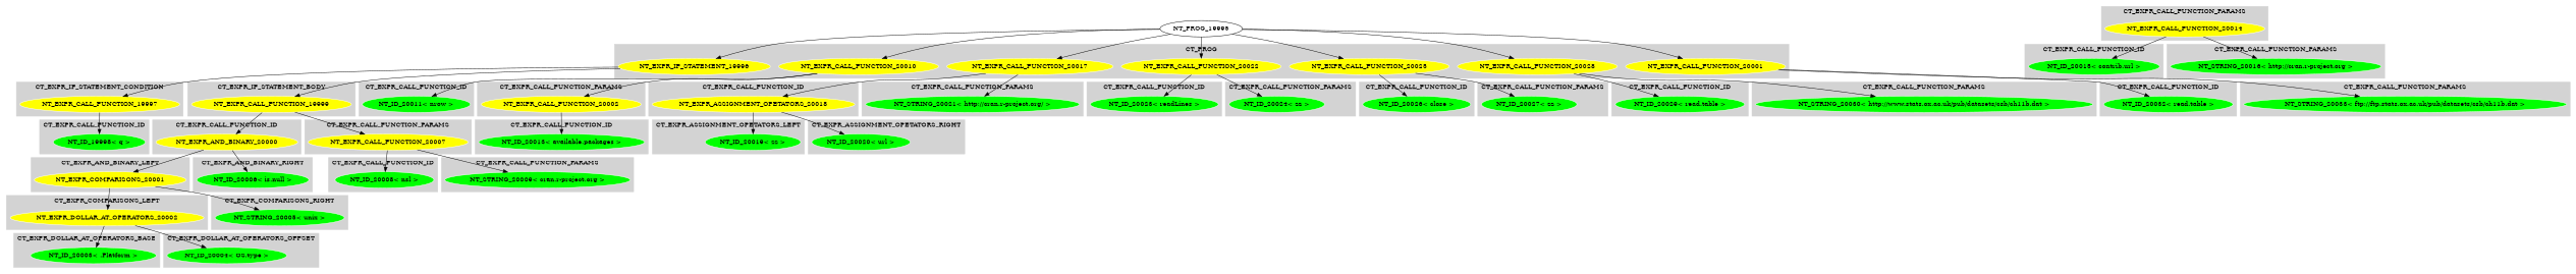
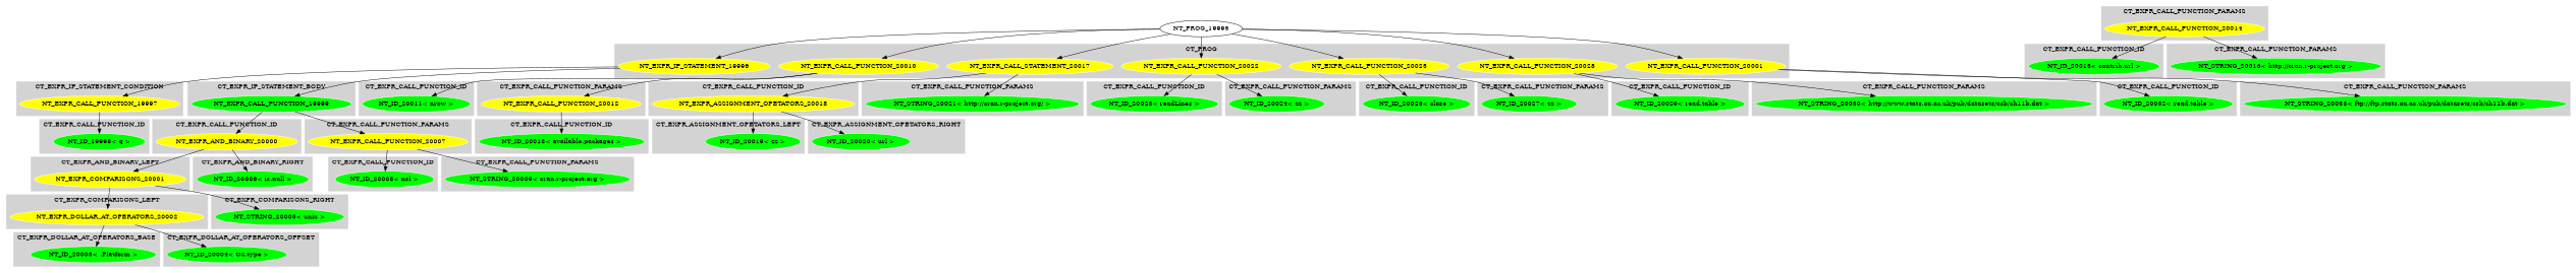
  digraph {
    node [color=white fillcolor=green style=filled]
    NT_EXPR_AND_BINARY_20000 [fillcolor=yellow]
    NT_EXPR_IF_STATEMENT_19996 [fillcolor=yellow]
    NT_EXPR_CALL_FUNCTION_20010 [fillcolor=yellow]
-   NT_EXPR_CALL_FUNCTION_20017 [fillcolor=yellow]
+   NT_EXPR_CALL_FUNCTION_20017 [fillcolor=yellow label=NT_EXPR_CALL_STATEMENT_20017]
    NT_EXPR_CALL_FUNCTION_20022 [fillcolor=yellow]
    NT_EXPR_CALL_FUNCTION_20025 [fillcolor=yellow]
    NT_EXPR_CALL_FUNCTION_20028 [fillcolor=yellow]
    n8 [fillcolor=yellow label=NT_EXPR_CALL_FUNCTION_20001]
    NT_EXPR_CALL_FUNCTION_19997 [fillcolor=yellow]
-   NT_EXPR_CALL_FUNCTION_19999 [fillcolor=yellow]
+   NT_EXPR_CALL_FUNCTION_19999
    "NT_ID_19998< q >"
    NT_EXPR_CALL_FUNCTION_20007 [fillcolor=yellow]
    NT_EXPR_COMPARISONS_20001 [fillcolor=yellow]
    "NT_ID_20006< is.null >"
    NT_EXPR_DOLLAR_AT_OPERATORS_20002 [fillcolor=yellow]
    "NT_STRING_20005< unix >"
    "NT_ID_20015< contrib.url >"
    "NT_ID_20003< .Platform >"
    "NT_ID_20004< OS.type >"
    "NT_ID_20008< nsl >"
    "NT_STRING_20009< cran.r-project.org >"
    "NT_ID_20011< nrow >"
-   NT_EXPR_CALL_FUNCTION_20012 [fillcolor=yellow label=NT_EXPR_CALL_FUNCTION_20002]
+   NT_EXPR_CALL_FUNCTION_20012 [fillcolor=yellow]
    "NT_ID_20013< available.packages >"
    NT_EXPR_CALL_FUNCTION_20014 [fillcolor=yellow]
    "NT_STRING_20016< http://cran.r-project.org >"
    NT_EXPR_ASSIGNMENT_OPETATORS_20018 [fillcolor=yellow]
    "NT_STRING_20021< http://cran.r-project.org/ >"
    "NT_ID_20019< zz >"
    "NT_ID_20020< url >"
    "NT_ID_20023< readLines >"
    "NT_ID_20024< zz >"
    "NT_ID_20026< close >"
    "NT_ID_20032< read.table >"
    "NT_ID_20027< zz >"
    "NT_ID_20029< read.table >"
    "NT_STRING_20030< http://www.stats.ox.ac.uk/pub/datasets/csb/ch11b.dat >"
    "NT_STRING_20033< ftp://ftp.stats.ox.ac.uk/pub/datasets/csb/ch11b.dat >"
    NT_PROG_19995 [color="" fillcolor="" style=""]
    subgraph cluster_1 {
      color=lightgrey
      label=CT_EXPR_CALL_FUNCTION_ID
      style=filled
      NT_EXPR_AND_BINARY_20000
    }
    subgraph cluster_2 {
      color=lightgrey
      label=CT_PROG
      style=filled
      NT_EXPR_IF_STATEMENT_19996
      NT_EXPR_CALL_FUNCTION_20010
      NT_EXPR_CALL_FUNCTION_20017
      NT_EXPR_CALL_FUNCTION_20022
      NT_EXPR_CALL_FUNCTION_20025
      NT_EXPR_CALL_FUNCTION_20028
      n8
    }
    subgraph cluster_3 {
      color=lightgrey
      label=CT_EXPR_IF_STATEMENT_CONDITION
      style=filled
      NT_EXPR_CALL_FUNCTION_19997
    }
    subgraph cluster_4 {
      color=lightgrey
      label=CT_EXPR_IF_STATEMENT_BODY
      style=filled
      NT_EXPR_CALL_FUNCTION_19999
    }
    subgraph cluster_5 {
      color=lightgrey
      label=CT_EXPR_CALL_FUNCTION_ID
      style=filled
      "NT_ID_19998< q >"
    }
    subgraph cluster_6 {
      color=lightgrey
      label=CT_EXPR_CALL_FUNCTION_PARAMS
      style=filled
      NT_EXPR_CALL_FUNCTION_20007
    }
    subgraph cluster_7 {
      color=lightgrey
      label=CT_EXPR_AND_BINARY_LEFT
      style=filled
      NT_EXPR_COMPARISONS_20001
    }
    subgraph cluster_8 {
      color=lightgrey
      label=CT_EXPR_AND_BINARY_RIGHT
      style=filled
      "NT_ID_20006< is.null >"
    }
    subgraph cluster_9 {
      color=lightgrey
      label=CT_EXPR_COMPARISONS_LEFT
      style=filled
      NT_EXPR_DOLLAR_AT_OPERATORS_20002
    }
    subgraph cluster_10 {
      color=lightgrey
      label=CT_EXPR_COMPARISONS_RIGHT
      style=filled
      "NT_STRING_20005< unix >"
    }
    subgraph cluster_11 {
      color=lightgrey
      label=CT_EXPR_CALL_FUNCTION_ID
      style=filled
      "NT_ID_20015< contrib.url >"
    }
    subgraph cluster_12 {
      color=lightgrey
      label=CT_EXPR_DOLLAR_AT_OPERATORS_BASE
      style=filled
      "NT_ID_20003< .Platform >"
    }
    subgraph cluster_13 {
      color=lightgrey
      label=CT_EXPR_DOLLAR_AT_OPERATORS_OFFSET
      style=filled
      "NT_ID_20004< OS.type >"
    }
    subgraph cluster_14 {
      color=lightgrey
      label=CT_EXPR_CALL_FUNCTION_ID
      style=filled
      "NT_ID_20008< nsl >"
    }
    subgraph cluster_15 {
      color=lightgrey
      label=CT_EXPR_CALL_FUNCTION_PARAMS
      style=filled
      "NT_STRING_20009< cran.r-project.org >"
    }
    subgraph cluster_16 {
      color=lightgrey
      label=CT_EXPR_CALL_FUNCTION_ID
      style=filled
      "NT_ID_20011< nrow >"
    }
    subgraph cluster_17 {
      color=lightgrey
      label=CT_EXPR_CALL_FUNCTION_PARAMS
      style=filled
      NT_EXPR_CALL_FUNCTION_20012
    }
    subgraph cluster_18 {
      color=lightgrey
      label=CT_EXPR_CALL_FUNCTION_ID
      style=filled
      "NT_ID_20013< available.packages >"
    }
    subgraph cluster_19 {
      color=lightgrey
      label=CT_EXPR_CALL_FUNCTION_PARAMS
      style=filled
      NT_EXPR_CALL_FUNCTION_20014
    }
    subgraph cluster_20 {
      color=lightgrey
      label=CT_EXPR_CALL_FUNCTION_PARAMS
      style=filled
      "NT_STRING_20016< http://cran.r-project.org >"
    }
    subgraph cluster_21 {
      color=lightgrey
      label=CT_EXPR_CALL_FUNCTION_ID
      style=filled
      NT_EXPR_ASSIGNMENT_OPETATORS_20018
    }
    subgraph cluster_22 {
      color=lightgrey
      label=CT_EXPR_CALL_FUNCTION_PARAMS
      style=filled
      "NT_STRING_20021< http://cran.r-project.org/ >"
    }
    subgraph cluster_23 {
      color=lightgrey
      label=CT_EXPR_ASSIGNMENT_OPETATORS_LEFT
      style=filled
      "NT_ID_20019< zz >"
    }
    subgraph cluster_24 {
      color=lightgrey
      label=CT_EXPR_ASSIGNMENT_OPETATORS_RIGHT
      style=filled
      "NT_ID_20020< url >"
    }
    subgraph cluster_25 {
      color=lightgrey
      label=CT_EXPR_CALL_FUNCTION_ID
      style=filled
      "NT_ID_20023< readLines >"
    }
    subgraph cluster_26 {
      color=lightgrey
      label=CT_EXPR_CALL_FUNCTION_PARAMS
      style=filled
      "NT_ID_20024< zz >"
    }
    subgraph cluster_27 {
      color=lightgrey
      label=CT_EXPR_CALL_FUNCTION_ID
      style=filled
      "NT_ID_20026< close >"
    }
    subgraph cluster_28 {
      color=lightgrey
      label=CT_EXPR_CALL_FUNCTION_ID
      style=filled
      "NT_ID_20032< read.table >"
    }
    subgraph cluster_29 {
      color=lightgrey
      label=CT_EXPR_CALL_FUNCTION_PARAMS
      style=filled
      "NT_ID_20027< zz >"
    }
    subgraph cluster_30 {
      color=lightgrey
      label=CT_EXPR_CALL_FUNCTION_ID
      style=filled
      "NT_ID_20029< read.table >"
    }
    subgraph cluster_31 {
      color=lightgrey
      label=CT_EXPR_CALL_FUNCTION_PARAMS
      style=filled
      "NT_STRING_20030< http://www.stats.ox.ac.uk/pub/datasets/csb/ch11b.dat >"
    }
    subgraph cluster_32 {
      color=lightgrey
      label=CT_EXPR_CALL_FUNCTION_PARAMS
      style=filled
      "NT_STRING_20033< ftp://ftp.stats.ox.ac.uk/pub/datasets/csb/ch11b.dat >"
    }
    NT_EXPR_AND_BINARY_20000 -> NT_EXPR_COMPARISONS_20001
    NT_EXPR_AND_BINARY_20000 -> "NT_ID_20006< is.null >"
    NT_EXPR_IF_STATEMENT_19996 -> NT_EXPR_CALL_FUNCTION_19997
    NT_EXPR_IF_STATEMENT_19996 -> NT_EXPR_CALL_FUNCTION_19999
    NT_EXPR_CALL_FUNCTION_20010 -> "NT_ID_20011< nrow >"
    NT_EXPR_CALL_FUNCTION_20010 -> NT_EXPR_CALL_FUNCTION_20012
    NT_EXPR_CALL_FUNCTION_20017 -> NT_EXPR_ASSIGNMENT_OPETATORS_20018
    NT_EXPR_CALL_FUNCTION_20017 -> "NT_STRING_20021< http://cran.r-project.org/ >"
    NT_EXPR_CALL_FUNCTION_20022 -> "NT_ID_20023< readLines >"
    NT_EXPR_CALL_FUNCTION_20022 -> "NT_ID_20024< zz >"
    NT_EXPR_CALL_FUNCTION_20025 -> "NT_ID_20026< close >"
    NT_EXPR_CALL_FUNCTION_20025 -> "NT_ID_20027< zz >"
    NT_EXPR_CALL_FUNCTION_20028 -> "NT_ID_20029< read.table >"
    NT_EXPR_CALL_FUNCTION_20028 -> "NT_STRING_20030< http://www.stats.ox.ac.uk/pub/datasets/csb/ch11b.dat >"
    n8 -> "NT_ID_20032< read.table >"
    n8 -> "NT_STRING_20033< ftp://ftp.stats.ox.ac.uk/pub/datasets/csb/ch11b.dat >"
    NT_EXPR_CALL_FUNCTION_19997 -> "NT_ID_19998< q >"
    NT_EXPR_CALL_FUNCTION_19999 -> NT_EXPR_AND_BINARY_20000
    NT_EXPR_CALL_FUNCTION_19999 -> NT_EXPR_CALL_FUNCTION_20007
    NT_EXPR_CALL_FUNCTION_20007 -> "NT_ID_20008< nsl >"
    NT_EXPR_CALL_FUNCTION_20007 -> "NT_STRING_20009< cran.r-project.org >"
    NT_EXPR_COMPARISONS_20001 -> NT_EXPR_DOLLAR_AT_OPERATORS_20002
    NT_EXPR_COMPARISONS_20001 -> "NT_STRING_20005< unix >"
    NT_EXPR_DOLLAR_AT_OPERATORS_20002 -> "NT_ID_20003< .Platform >"
    NT_EXPR_DOLLAR_AT_OPERATORS_20002 -> "NT_ID_20004< OS.type >"
    NT_EXPR_CALL_FUNCTION_20012 -> "NT_ID_20013< available.packages >"
    NT_EXPR_CALL_FUNCTION_20014 -> "NT_ID_20015< contrib.url >"
    NT_EXPR_CALL_FUNCTION_20014 -> "NT_STRING_20016< http://cran.r-project.org >"
    NT_EXPR_ASSIGNMENT_OPETATORS_20018 -> "NT_ID_20019< zz >"
    NT_EXPR_ASSIGNMENT_OPETATORS_20018 -> "NT_ID_20020< url >"
    NT_PROG_19995 -> NT_EXPR_IF_STATEMENT_19996
    NT_PROG_19995 -> NT_EXPR_CALL_FUNCTION_20010
    NT_PROG_19995 -> NT_EXPR_CALL_FUNCTION_20017
    NT_PROG_19995 -> NT_EXPR_CALL_FUNCTION_20022
    NT_PROG_19995 -> NT_EXPR_CALL_FUNCTION_20025
    NT_PROG_19995 -> NT_EXPR_CALL_FUNCTION_20028
    NT_PROG_19995 -> n8
  }
